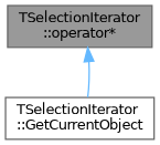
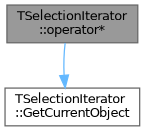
  digraph {
    rankdir=TB
    node [fontname=Helvetica fontsize=10 shape=box style=filled]
    n1 [color=gray40 fillcolor=grey60 fontcolor=black height=0.2 label="TSelectionIterator\l::operator*" width=0.4]
    n2 [color=grey40 fillcolor=white height=0.2 label="TSelectionIterator\l::GetCurrentObject" width=0.4]
-   n2 -> n1 [color=steelblue1 fontname=Helvetica fontsize=10 labelfontname=Helvetica labelfontsize=10 style=solid]
+   n1 -> n2 [color=steelblue1 fontname=Helvetica fontsize=10 labelfontname=Helvetica labelfontsize=10 style=solid]
  }
